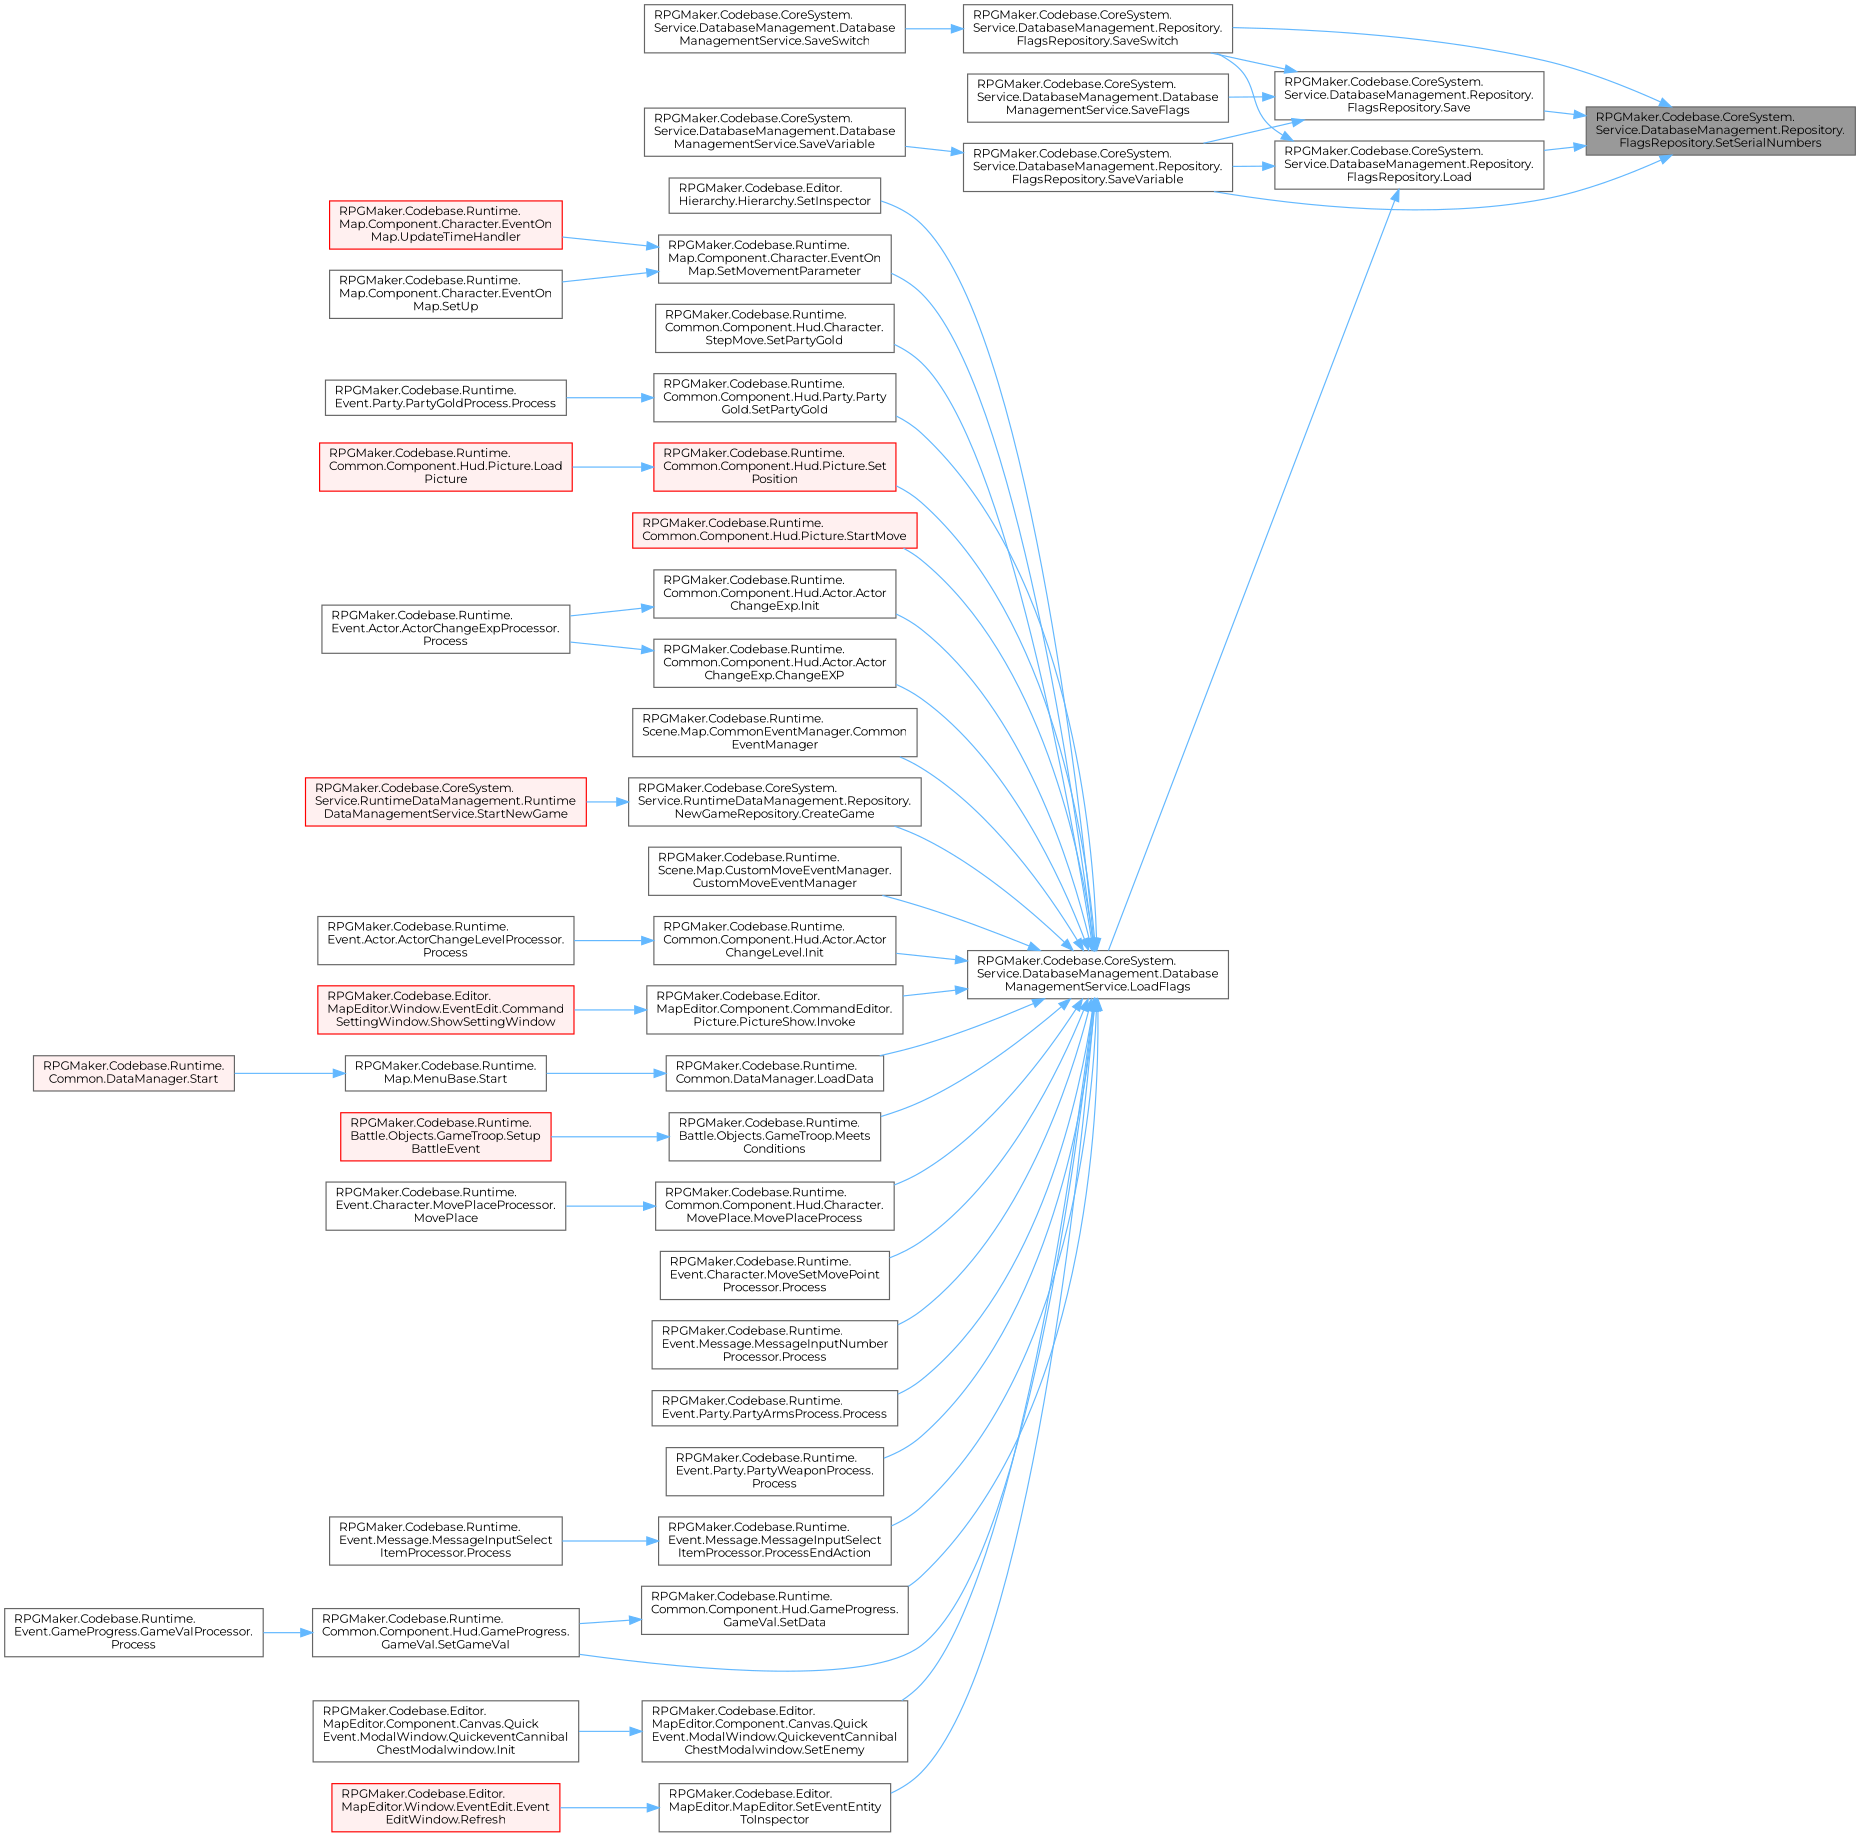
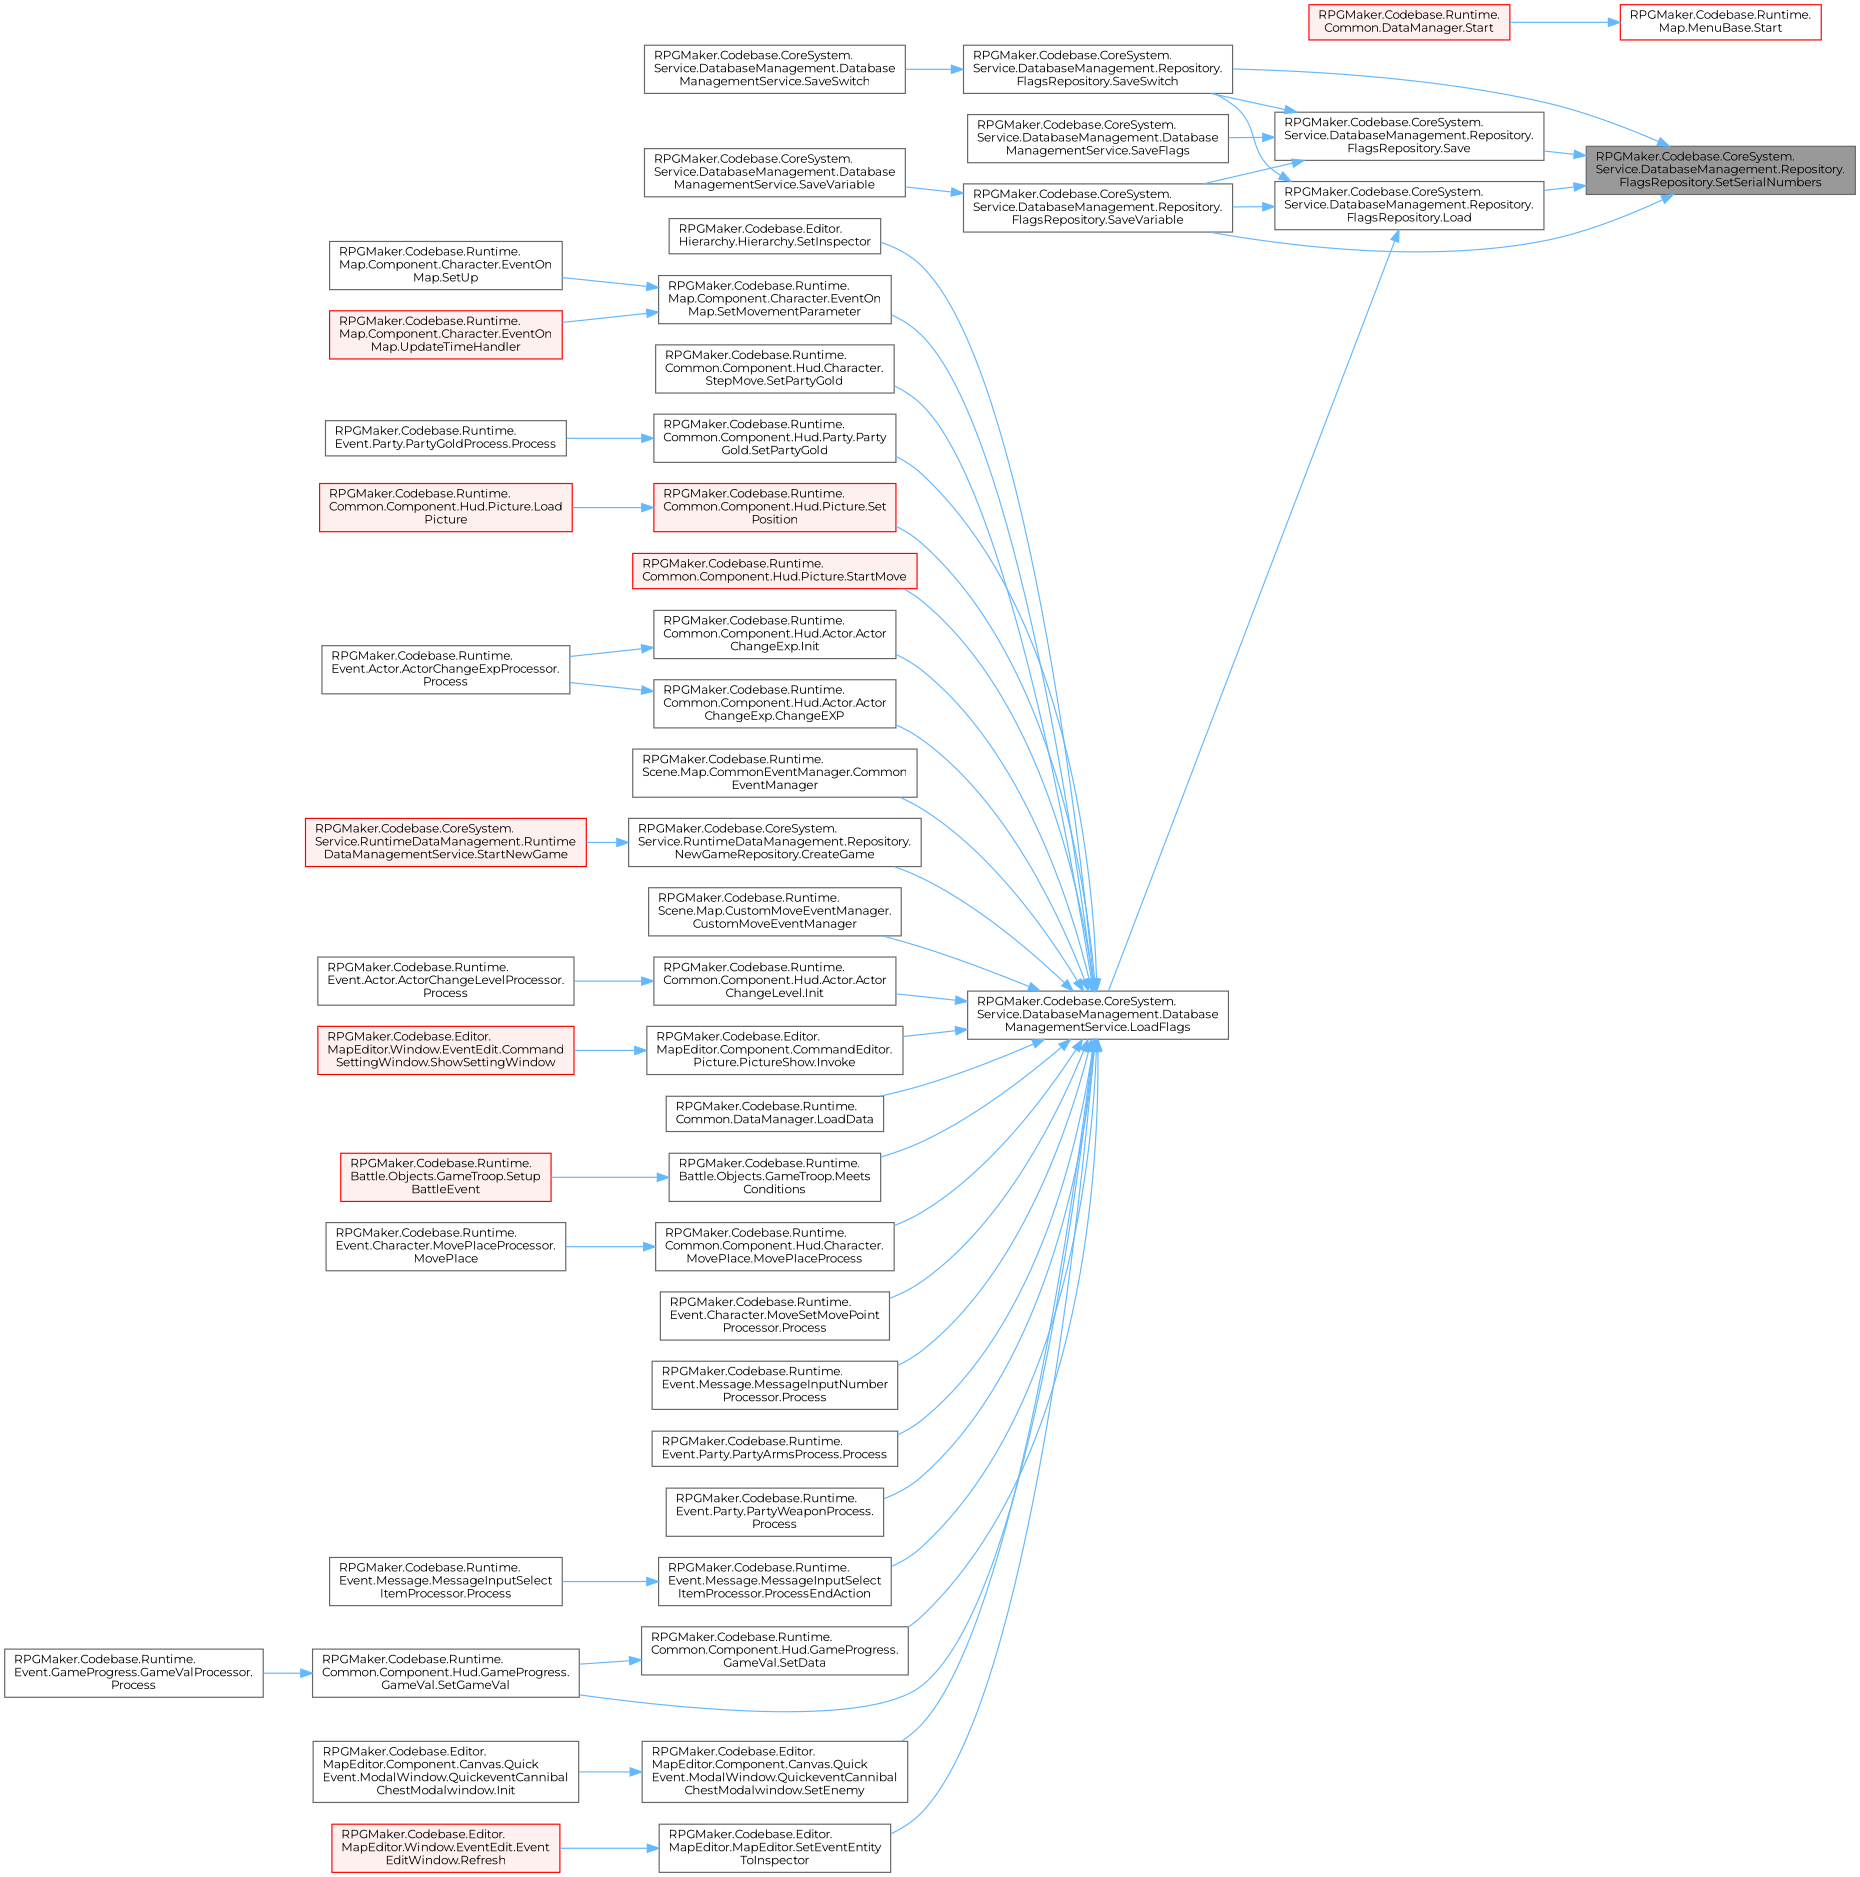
  digraph {
    fontname=Montserrat
    rankdir=RL
    node [color=grey40 fillcolor=white fontname=Montserrat fontsize=10 shape=box style=filled]
    edge [color=steelblue1 dir=back fontname=Montserrat fontsize=10 labelfontname=Helvetica labelfontsize=10 style=solid]
    n1 [color=gray40 fillcolor=grey60 fontcolor=black height=0.2 label="RPGMaker.Codebase.CoreSystem.\lService.DatabaseManagement.Repository.\lFlagsRepository.SetSerialNumbers" width=0.4]
    n2 [height=0.2 label="RPGMaker.Codebase.CoreSystem.\lService.DatabaseManagement.Repository.\lFlagsRepository.Load" width=0.4]
    n3 [height=0.2 label="RPGMaker.Codebase.CoreSystem.\lService.DatabaseManagement.Repository.\lFlagsRepository.SaveSwitch" width=0.4]
    n4 [height=0.2 label="RPGMaker.Codebase.CoreSystem.\lService.DatabaseManagement.Repository.\lFlagsRepository.SaveVariable" width=0.4]
    n5 [height=0.2 label="RPGMaker.Codebase.CoreSystem.\lService.DatabaseManagement.Repository.\lFlagsRepository.Save" width=0.4]
    n6 [height=0.2 label="RPGMaker.Codebase.CoreSystem.\lService.DatabaseManagement.Database\lManagementService.LoadFlags" width=0.4]
    n7 [height=0.2 label="RPGMaker.Codebase.CoreSystem.\lService.DatabaseManagement.Database\lManagementService.SaveSwitch" width=0.4]
    n8 [height=0.2 label="RPGMaker.Codebase.CoreSystem.\lService.DatabaseManagement.Database\lManagementService.SaveVariable" width=0.4]
    n9 [height=0.2 label="RPGMaker.Codebase.CoreSystem.\lService.DatabaseManagement.Database\lManagementService.SaveFlags" width=0.4]
    n10 [height=0.2 label="RPGMaker.Codebase.Runtime.\lCommon.Component.Hud.Actor.Actor\lChangeExp.ChangeEXP" width=0.4]
    n11 [height=0.2 label="RPGMaker.Codebase.Runtime.\lScene.Map.CommonEventManager.Common\lEventManager" width=0.4]
    n12 [height=0.2 label="RPGMaker.Codebase.CoreSystem.\lService.RuntimeDataManagement.Repository.\lNewGameRepository.CreateGame" width=0.4]
    n13 [height=0.2 label="RPGMaker.Codebase.Runtime.\lScene.Map.CustomMoveEventManager.\lCustomMoveEventManager" width=0.4]
    n14 [height=0.2 label="RPGMaker.Codebase.Runtime.\lCommon.Component.Hud.Actor.Actor\lChangeExp.Init" width=0.4]
    n15 [height=0.2 label="RPGMaker.Codebase.Runtime.\lCommon.Component.Hud.Actor.Actor\lChangeLevel.Init" width=0.4]
    n16 [height=0.2 label="RPGMaker.Codebase.Editor.\lMapEditor.Component.CommandEditor.\lPicture.PictureShow.Invoke" width=0.4]
    n17 [height=0.2 label="RPGMaker.Codebase.Runtime.\lCommon.DataManager.LoadData" width=0.4]
    n18 [height=0.2 label="RPGMaker.Codebase.Runtime.\lBattle.Objects.GameTroop.Meets\lConditions" width=0.4]
    n19 [height=0.2 label="RPGMaker.Codebase.Runtime.\lCommon.Component.Hud.Character.\lMovePlace.MovePlaceProcess" width=0.4]
    n20 [height=0.2 label="RPGMaker.Codebase.Runtime.\lEvent.Character.MoveSetMovePoint\lProcessor.Process" width=0.4]
    n21 [height=0.2 label="RPGMaker.Codebase.Runtime.\lEvent.Message.MessageInputNumber\lProcessor.Process" width=0.4]
    n22 [height=0.2 label="RPGMaker.Codebase.Runtime.\lEvent.Party.PartyArmsProcess.Process" width=0.4]
    n23 [height=0.2 label="RPGMaker.Codebase.Runtime.\lEvent.Party.PartyWeaponProcess.\lProcess" width=0.4]
    n24 [height=0.2 label="RPGMaker.Codebase.Runtime.\lEvent.Message.MessageInputSelect\lItemProcessor.ProcessEndAction" width=0.4]
    n25 [height=0.2 label="RPGMaker.Codebase.Runtime.\lCommon.Component.Hud.GameProgress.\lGameVal.SetData" width=0.4]
    n26 [height=0.2 label="RPGMaker.Codebase.Runtime.\lCommon.Component.Hud.GameProgress.\lGameVal.SetGameVal" width=0.4]
    n27 [height=0.2 label="RPGMaker.Codebase.Editor.\lMapEditor.Component.Canvas.Quick\lEvent.ModalWindow.QuickeventCannibal\lChestModalwindow.SetEnemy" width=0.4]
    n28 [height=0.2 label="RPGMaker.Codebase.Editor.\lMapEditor.MapEditor.SetEventEntity\lToInspector" width=0.4]
    n29 [height=0.2 label="RPGMaker.Codebase.Editor.\lHierarchy.Hierarchy.SetInspector" width=0.4]
    n30 [height=0.2 label="RPGMaker.Codebase.Runtime.\lMap.Component.Character.EventOn\lMap.SetMovementParameter" width=0.4]
    n31 [height=0.2 label="RPGMaker.Codebase.Runtime.\lCommon.Component.Hud.Character.\lStepMove.SetPartyGold" width=0.4]
    n32 [height=0.2 label="RPGMaker.Codebase.Runtime.\lCommon.Component.Hud.Party.Party\lGold.SetPartyGold" width=0.4]
    n33 [color=red fillcolor="#FFF0F0" height=0.2 label="RPGMaker.Codebase.Runtime.\lCommon.Component.Hud.Picture.Set\lPosition" width=0.4]
    n34 [color=red fillcolor="#FFF0F0" height=0.2 label="RPGMaker.Codebase.Runtime.\lCommon.Component.Hud.Picture.StartMove" width=0.4]
    n35 [height=0.2 label="RPGMaker.Codebase.Runtime.\lEvent.Actor.ActorChangeExpProcessor.\lProcess" width=0.4]
    n36 [color=red fillcolor="#FFF0F0" height=0.2 label="RPGMaker.Codebase.CoreSystem.\lService.RuntimeDataManagement.Runtime\lDataManagementService.StartNewGame" width=0.4]
    n37 [height=0.2 label="RPGMaker.Codebase.Runtime.\lEvent.Actor.ActorChangeLevelProcessor.\lProcess" width=0.4]
    n38 [color=red fillcolor="#FFF0F0" height=0.2 label="RPGMaker.Codebase.Editor.\lMapEditor.Window.EventEdit.Command\lSettingWindow.ShowSettingWindow" width=0.4]
-   n39 [height=0.2 label="RPGMaker.Codebase.Runtime.\lMap.MenuBase.Start" width=0.4]
+   n39 [color=red height=0.2 label="RPGMaker.Codebase.Runtime.\lMap.MenuBase.Start" width=0.4]
    n40 [color=red fillcolor="#FFF0F0" height=0.2 label="RPGMaker.Codebase.Runtime.\lBattle.Objects.GameTroop.Setup\lBattleEvent" width=0.4]
    n41 [height=0.2 label="RPGMaker.Codebase.Runtime.\lEvent.Character.MovePlaceProcessor.\lMovePlace" width=0.4]
    n42 [height=0.2 label="RPGMaker.Codebase.Runtime.\lEvent.Message.MessageInputSelect\lItemProcessor.Process" width=0.4]
    n43 [height=0.2 label="RPGMaker.Codebase.Runtime.\lEvent.GameProgress.GameValProcessor.\lProcess" width=0.4]
    n44 [height=0.2 label="RPGMaker.Codebase.Editor.\lMapEditor.Component.Canvas.Quick\lEvent.ModalWindow.QuickeventCannibal\lChestModalwindow.Init" width=0.4]
    n45 [color=red fillcolor="#FFF0F0" height=0.2 label="RPGMaker.Codebase.Editor.\lMapEditor.Window.EventEdit.Event\lEditWindow.Refresh" width=0.4]
    n46 [height=0.2 label="RPGMaker.Codebase.Runtime.\lMap.Component.Character.EventOn\lMap.SetUp" width=0.4]
    n47 [color=red fillcolor="#FFF0F0" height=0.2 label="RPGMaker.Codebase.Runtime.\lMap.Component.Character.EventOn\lMap.UpdateTimeHandler" width=0.4]
    n48 [height=0.2 label="RPGMaker.Codebase.Runtime.\lEvent.Party.PartyGoldProcess.Process" width=0.4]
    n49 [color=red fillcolor="#FFF0F0" height=0.2 label="RPGMaker.Codebase.Runtime.\lCommon.Component.Hud.Picture.Load\lPicture" width=0.4]
-   n50 [fillcolor="#FFF0F0" height=0.2 label="RPGMaker.Codebase.Runtime.\lCommon.DataManager.Start" width=0.4]
+   n50 [color=red fillcolor="#FFF0F0" height=0.2 label="RPGMaker.Codebase.Runtime.\lCommon.DataManager.Start" width=0.4]
    n1 -> n2
    n1 -> n3
    n1 -> n4
    n1 -> n5
    n2 -> n3
    n2 -> n4
    n2 -> n6
    n3 -> n7
    n4 -> n8
    n5 -> n3
    n5 -> n4
    n5 -> n9
    n6 -> n10
    n6 -> n11
    n6 -> n12
    n6 -> n13
    n6 -> n14
    n6 -> n15
    n6 -> n16
    n6 -> n17
    n6 -> n18
    n6 -> n19
    n6 -> n20
    n6 -> n21
    n6 -> n22
    n6 -> n23
    n6 -> n24
    n6 -> n25
    n6 -> n26
    n6 -> n27
    n6 -> n28
    n6 -> n29
    n6 -> n30
    n6 -> n31
    n6 -> n32
    n6 -> n33
    n6 -> n34
    n10 -> n35
    n12 -> n36
    n14 -> n35
    n15 -> n37
    n16 -> n38
-   n17 -> n39
    n18 -> n40
    n19 -> n41
    n24 -> n42
    n25 -> n26
    n26 -> n43
    n27 -> n44
    n28 -> n45
    n30 -> n46
    n30 -> n47
    n32 -> n48
    n33 -> n49
    n39 -> n50
  }
